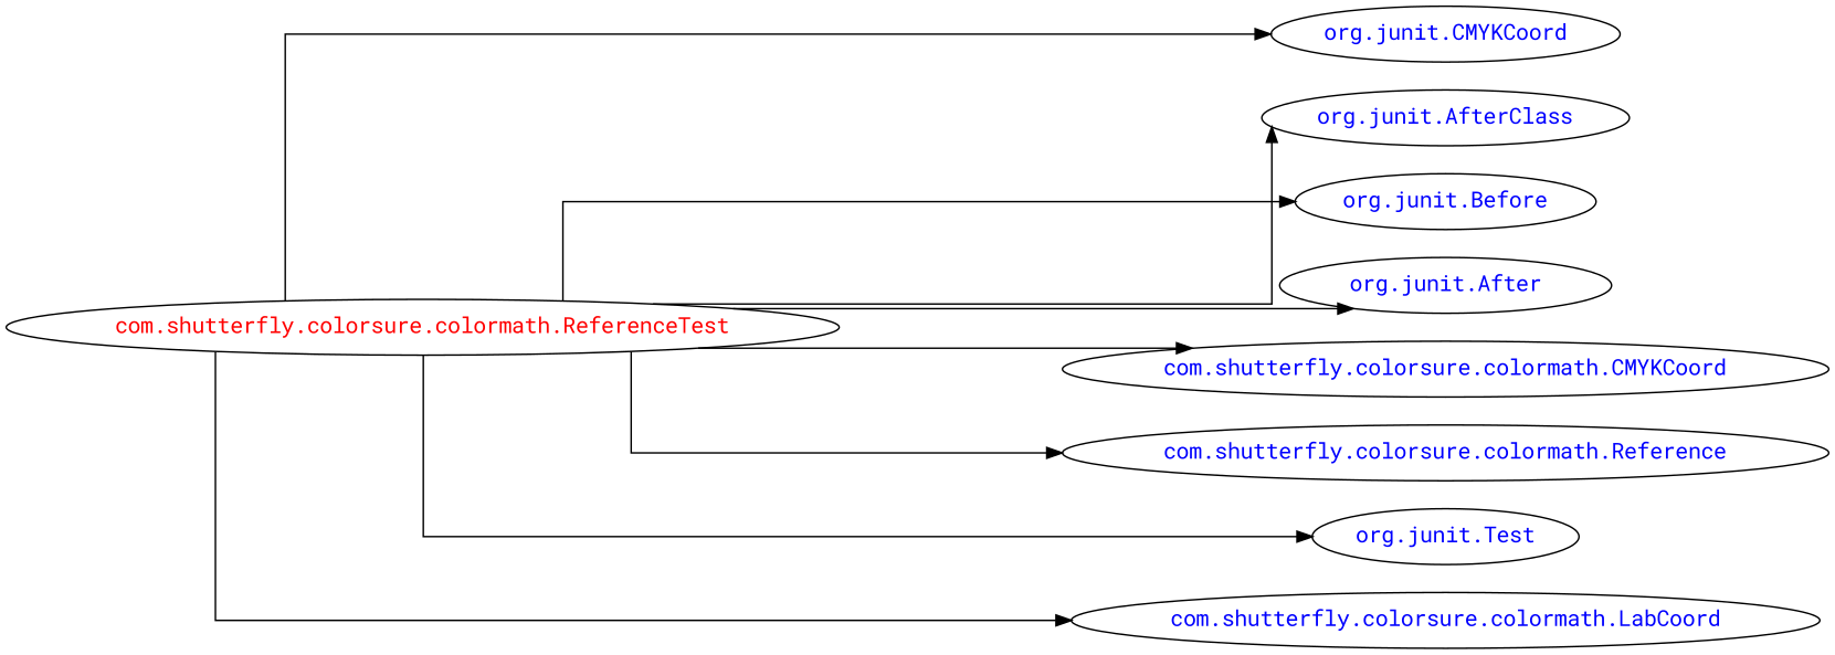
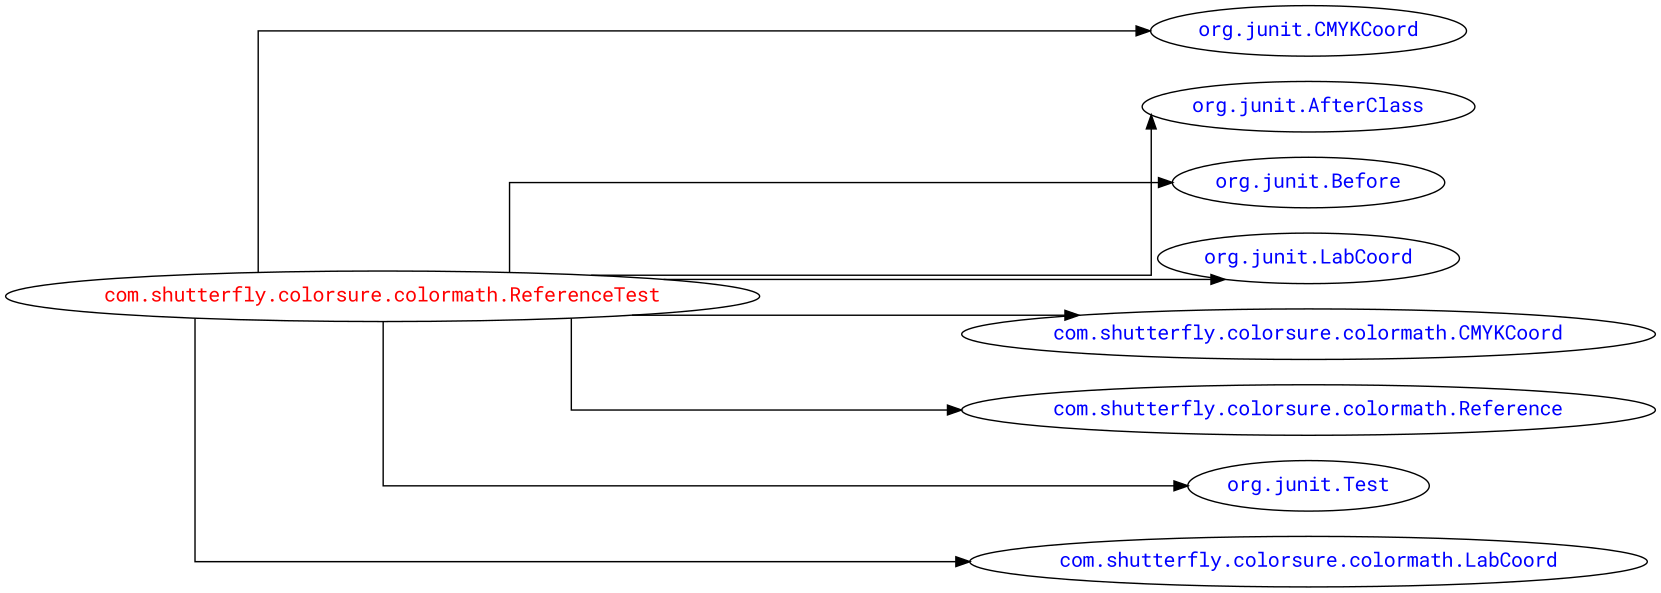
  digraph {
    concentrate=true
    fontname="Roboto Mono"
    rankdir=LR
    ranksep=2.0
    splines=ortho
    node [fontcolor=blue fontname="Roboto Mono"]
    edge [fontname="Roboto Mono"]
    "com.shutterfly.colorsure.colormath.ReferenceTest" [fontcolor=red]
    n2 [label="org.junit.CMYKCoord"]
    "org.junit.AfterClass"
    "org.junit.Before"
-   "org.junit.After"
+   "org.junit.After" [label="org.junit.LabCoord"]
    "com.shutterfly.colorsure.colormath.CMYKCoord"
    "com.shutterfly.colorsure.colormath.Reference"
    "org.junit.Test"
    "com.shutterfly.colorsure.colormath.LabCoord"
    "com.shutterfly.colorsure.colormath.ReferenceTest" -> n2
    "com.shutterfly.colorsure.colormath.ReferenceTest" -> "org.junit.AfterClass"
    "com.shutterfly.colorsure.colormath.ReferenceTest" -> "org.junit.Before"
    "com.shutterfly.colorsure.colormath.ReferenceTest" -> "org.junit.After"
    "com.shutterfly.colorsure.colormath.ReferenceTest" -> "com.shutterfly.colorsure.colormath.CMYKCoord"
    "com.shutterfly.colorsure.colormath.ReferenceTest" -> "com.shutterfly.colorsure.colormath.Reference"
    "com.shutterfly.colorsure.colormath.ReferenceTest" -> "org.junit.Test"
    "com.shutterfly.colorsure.colormath.ReferenceTest" -> "com.shutterfly.colorsure.colormath.LabCoord"
  }
